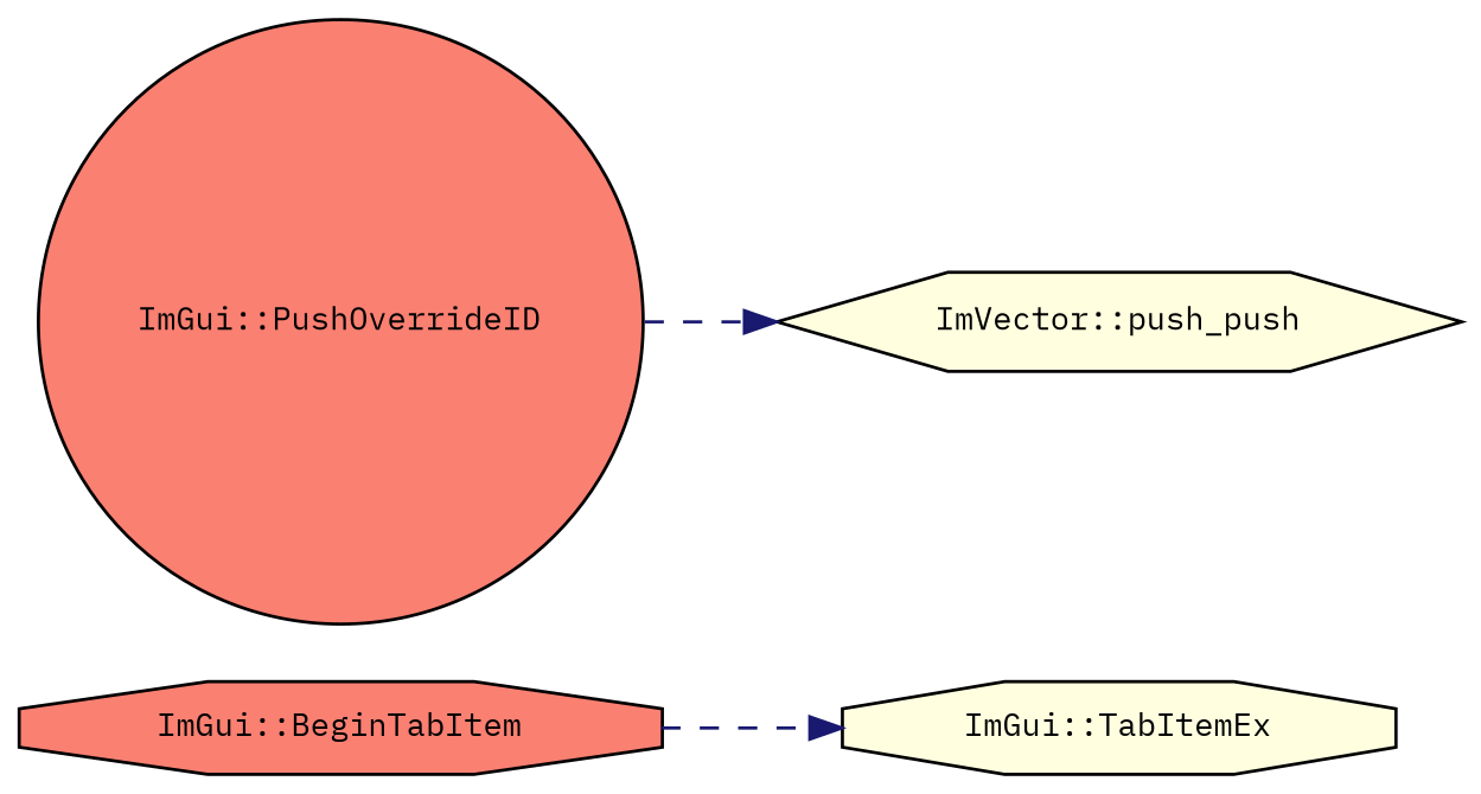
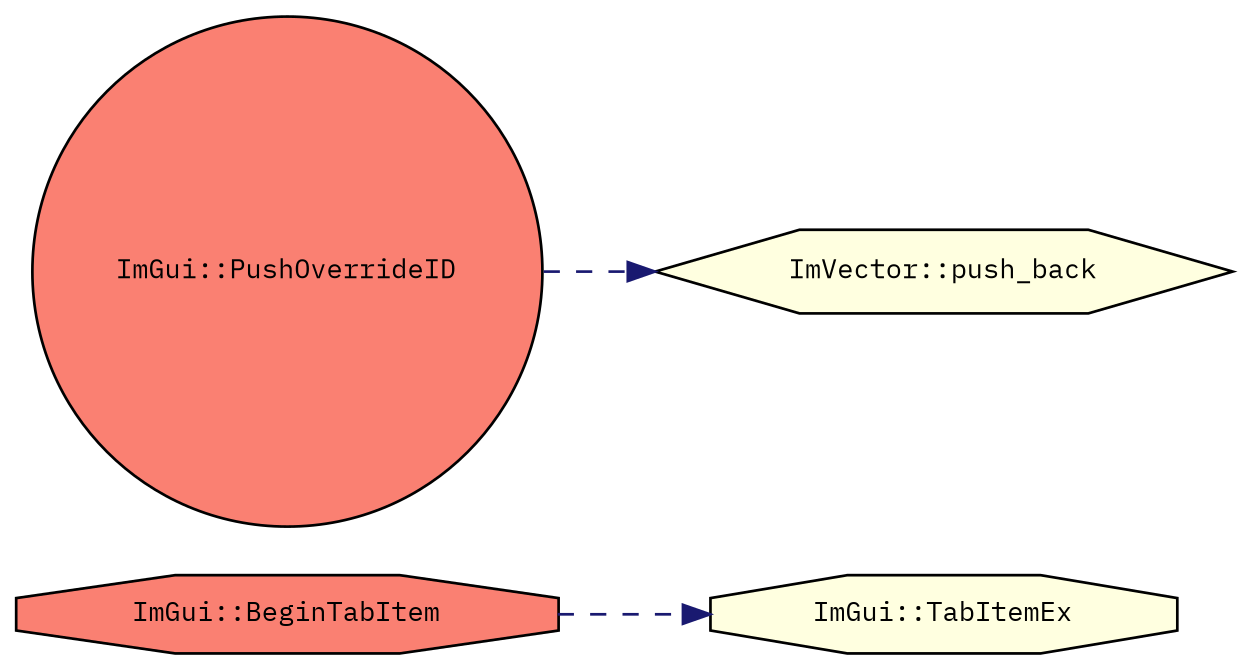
  digraph {
    fontname="IBM Plex Mono"
    rankdir=LR
    node [color=black fillcolor=salmon fontname="IBM Plex Mono" fontsize=10 shape=octagon style=filled]
    edge [color=midnightblue fontname="IBM Plex Mono" fontsize=10 labelfontname=Helvetica labelfontsize=10 style=dashed]
    n1 [fontcolor=black height=0.2 label="ImGui::BeginTabItem" width=0.4]
    n2 [fillcolor=lightyellow height=0.2 label="ImGui::TabItemEx" width=0.4]
    n3 [height=0.2 label="ImGui::PushOverrideID" shape=circle width=0.4]
-   n4 [fillcolor=lightyellow height=0.2 label="ImVector::push_push" shape=hexagon width=0.4]
+   n4 [fillcolor=lightyellow height=0.2 label="ImVector::push_back" shape=hexagon width=0.4]
    n1 -> n2
    n3 -> n4
  }
